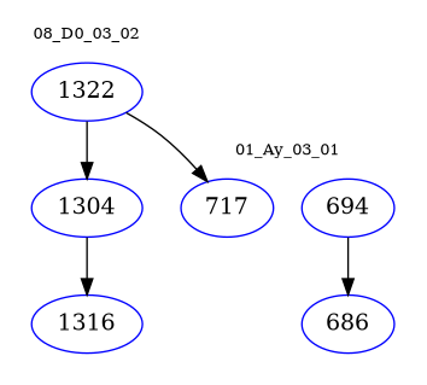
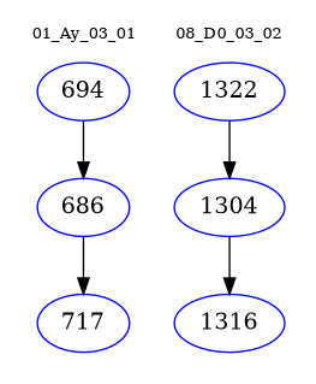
  digraph {
    node [color=blue]
    edge [color=black]
    n1 [label=686]
    n2 [label=694]
    n3 [label=717]
    n4 [label=1304]
    n5 [label=1322]
    n6 [label=1316]
    subgraph cluster_1 {
      color=white
      fontsize=10
      label="01_Ay_03_01"
      n1
      n2
      n3
    }
    subgraph cluster_2 {
      color=white
      fontsize=10
      label="08_D0_03_02"
      n4
      n5
      n6
    }
-   n5 -> n3
+   n1 -> n3
    n2 -> n1
    n4 -> n6
    n5 -> n4
  }
